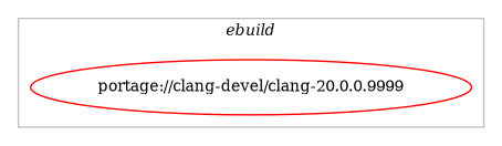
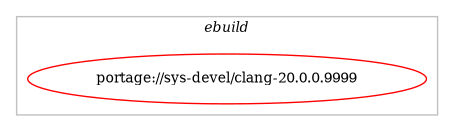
  digraph {
    compound=true
    concentrate=true
    fontname="DejaVu Serif"
    fontsize=10
    newrank=true
    rankdir=LR
    ranksep=1.5
-   n1 [color=red fontname="DejaVu Serif" fontsize=10 label="portage://clang-devel/clang-20.0.0.9999" width=4]
+   n1 [color=red fontname="DejaVu Serif" fontsize=10 label="portage://sys-devel/clang-20.0.0.9999" width=4]
    subgraph cluster_1 {
      color=gray
      label=<<i>ebuild</i>>
      n1
    }
    subgraph cluster_2 {
      color=gray
      label=<<i>dependencies</i>>
      subgraph cluster_3 {
        color=gray
        fillcolor="#eeeeee"
        label=<<i>compile</i>>
        style=filled
      }
      subgraph cluster_4 {
        color=gray
        fillcolor="#eeeeee"
        label=<<i>compile and run</i>>
        style=filled
      }
      subgraph cluster_5 {
        color=gray
        fillcolor="#eeeeee"
        label=<<i>run</i>>
        style=filled
      }
    }
    subgraph cluster_6 {
      color=gray
      label=<<i>candidates</i>>
      rank=same
    }
  }
